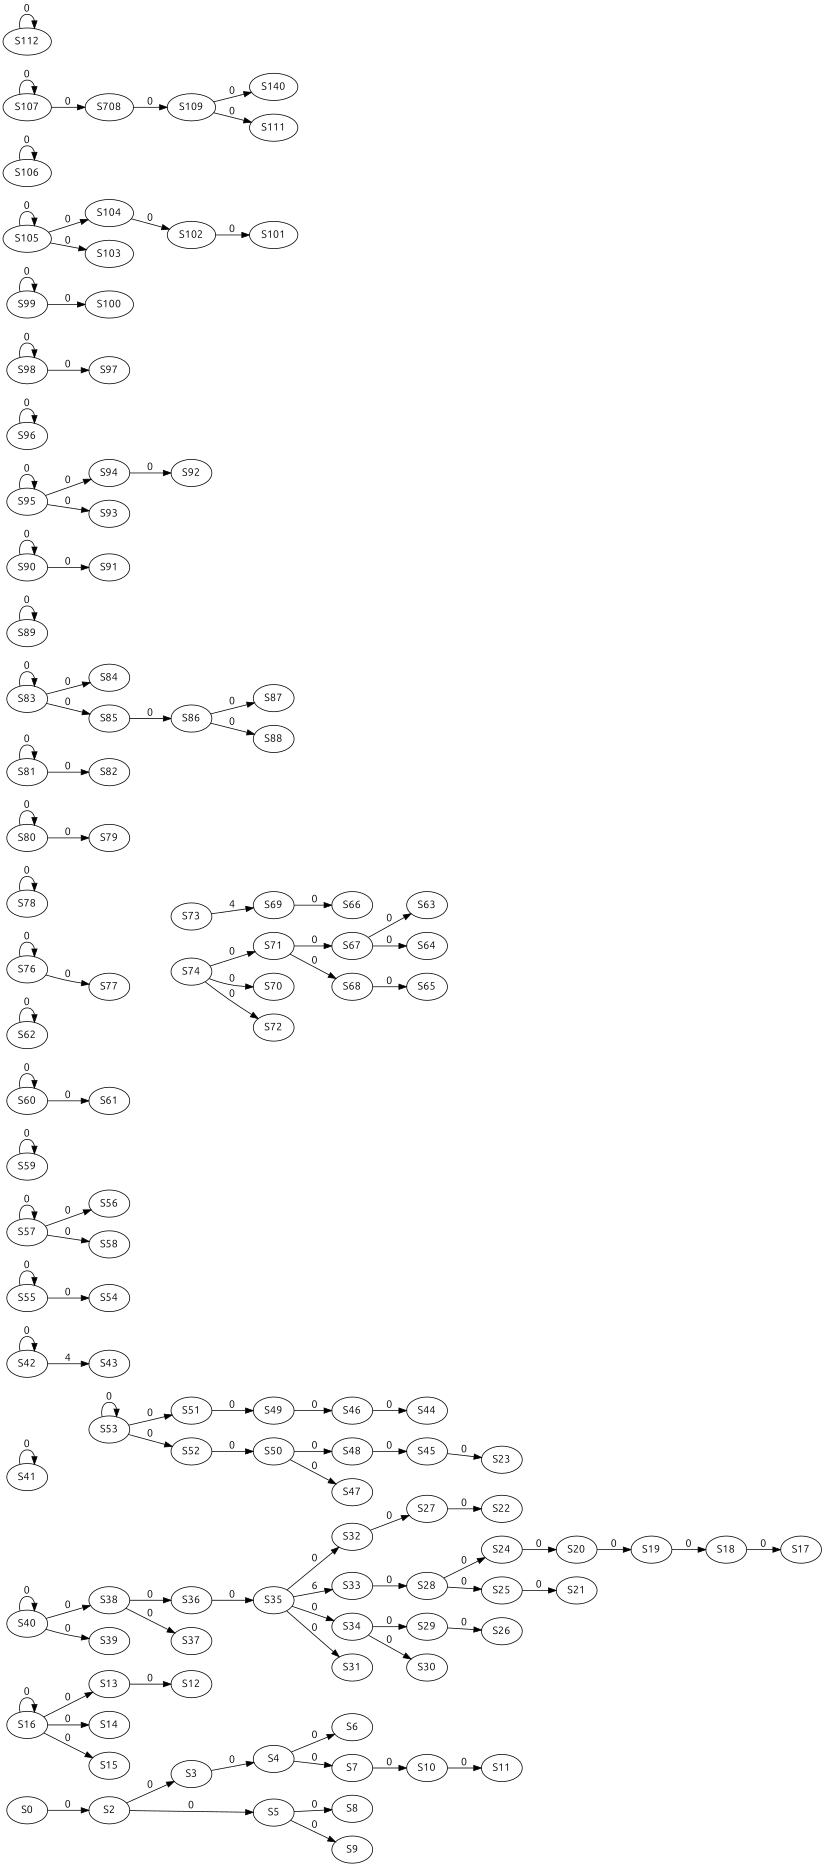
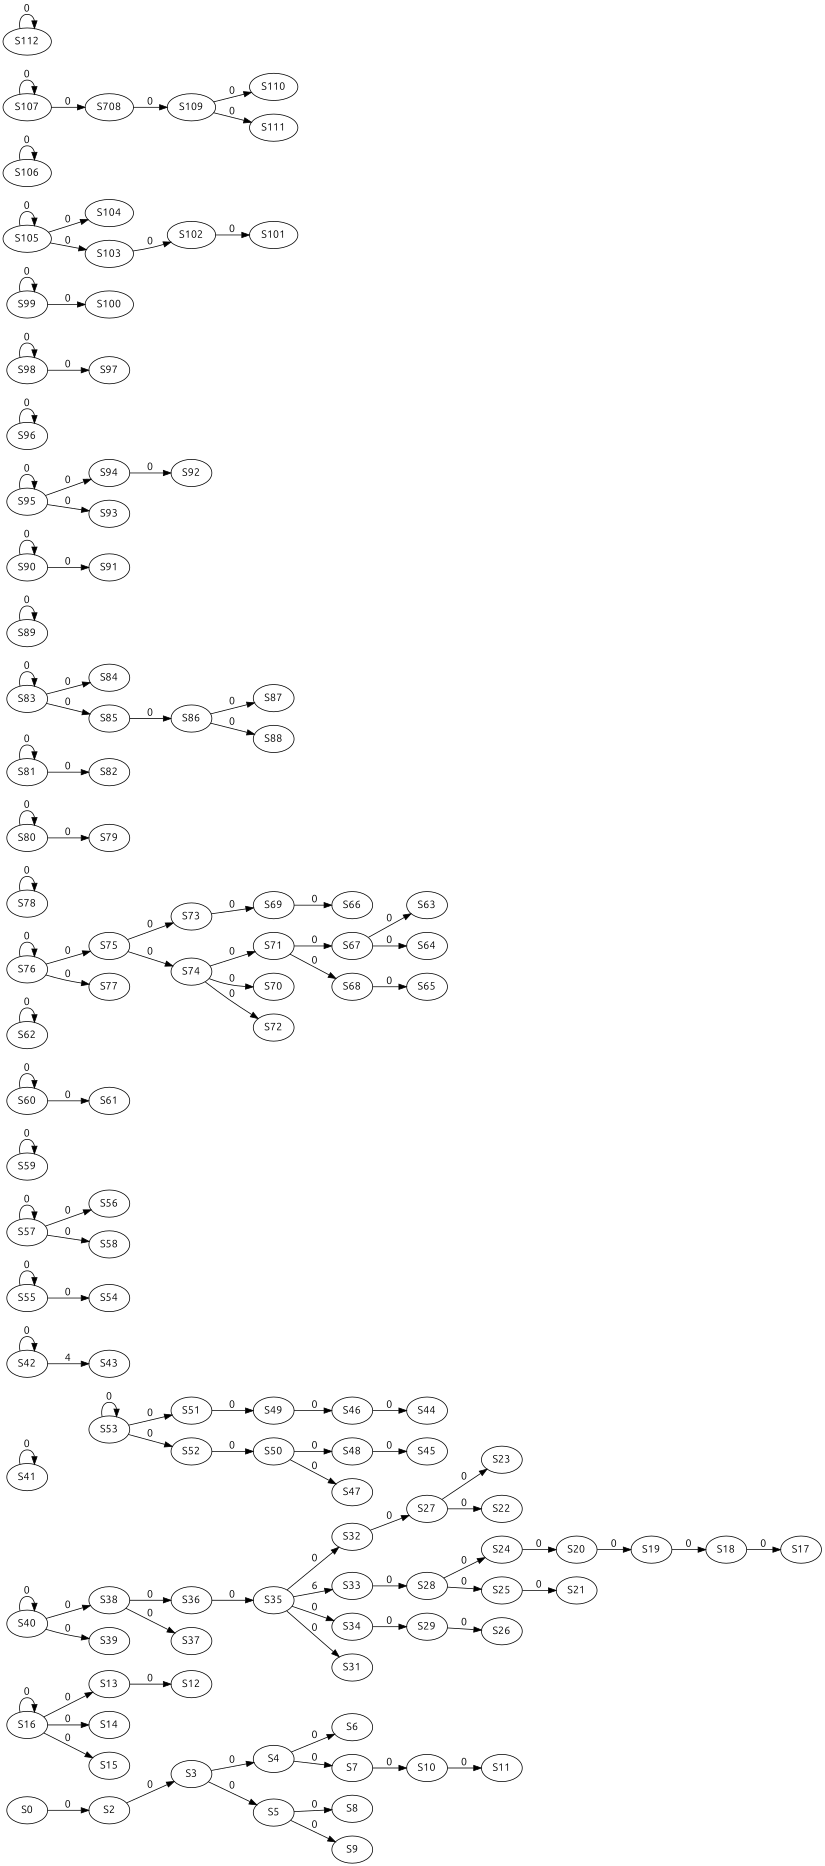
  strict digraph {
    fontname=Ubuntu
    rankdir=LR
    node [fontname=Ubuntu]
    edge [fontname=Ubuntu]
    n1 [label=S0]
    S2
    S3
    S4
    S5
    S6
    S7
    S8
    S9
    S10
    S11
    S13
    S12
    S16
    S14
    S15
    S18
    S17
    S19
    S20
    S24
    S25
    S21
    S27
    S22
    S23
    S28
    S29
    S26
    S32
    S33
    S34
-   S30
    S35
    S31
    S36
    S38
    S37
    S40
    S39
    S41
    S42
    S43
    S46
    S44
    S48
    S45
    S49
    S50
    S47
    S51
    S52
    S53
    S55
    S54
    S57
    S56
    S58
    S59
    S60
    S61
    S62
    S67
    S63
    S64
    S68
    S65
    S69
    S66
    S71
    S73
    S74
    S70
    S72
+   S75
    S76
    S77
    S78
    S80
    S79
    S81
    S82
    S83
    S84
    S85
    S86
    S87
    S88
    S89
    S90
    S91
    S94
    S92
    S95
    S93
    S96
    S98
    S97
    S99
    S100
    S102
    S101
    S104
    S105
    S103
    S106
    S107
    n108 [label=S708]
    S109
-   S110 [label=S140]
+   S110
    S111
    S112
    n1 -> S2 [label=0]
    S2 -> S3 [label=0]
    S3 -> S4 [label=0]
-   S2 -> S5 [label=0]
+   S3 -> S5 [label=0]
    S4 -> S6 [label=0]
    S4 -> S7 [label=0]
    S5 -> S8 [label=0]
    S5 -> S9 [label=0]
    S7 -> S10 [label=0]
    S10 -> S11 [label=0]
    S13 -> S12 [label=0]
    S16 -> S13 [label=0]
    S16 -> S16 [label=0]
    S16 -> S14 [label=0]
    S16 -> S15 [label=0]
    S18 -> S17 [label=0]
    S19 -> S18 [label=0]
    S20 -> S19 [label=0]
    S24 -> S20 [label=0]
    S25 -> S21 [label=0]
    S27 -> S22 [label=0]
-   S45 -> S23 [label=0]
+   S27 -> S23 [label=0]
    S28 -> S24 [label=0]
    S28 -> S25 [label=0]
    S29 -> S26 [label=0]
    S32 -> S27 [label=0]
    S33 -> S28 [label=0]
    S34 -> S29 [label=0]
-   S34 -> S30 [label=0]
    S35 -> S32 [label=0]
    S35 -> S33 [label=6]
    S35 -> S34 [label=0]
    S35 -> S31 [label=0]
    S36 -> S35 [label=0]
    S38 -> S36 [label=0]
    S38 -> S37 [label=0]
    S40 -> S38 [label=0]
    S40 -> S40 [label=0]
    S40 -> S39 [label=0]
    S41 -> S41 [label=0]
    S42 -> S42 [label=0]
    S42 -> S43 [label=4]
    S46 -> S44 [label=0]
    S48 -> S45 [label=0]
    S49 -> S46 [label=0]
    S50 -> S48 [label=0]
    S50 -> S47 [label=0]
    S51 -> S49 [label=0]
    S52 -> S50 [label=0]
    S53 -> S51 [label=0]
    S53 -> S52 [label=0]
    S53 -> S53 [label=0]
    S55 -> S55 [label=0]
    S55 -> S54 [label=0]
    S57 -> S57 [label=0]
    S57 -> S56 [label=0]
    S57 -> S58 [label=0]
    S59 -> S59 [label=0]
    S60 -> S60 [label=0]
    S60 -> S61 [label=0]
    S62 -> S62 [label=0]
    S67 -> S63 [label=0]
    S67 -> S64 [label=0]
    S68 -> S65 [label=0]
    S69 -> S66 [label=0]
    S71 -> S67 [label=0]
    S71 -> S68 [label=0]
-   S73 -> S69 [label=4]
+   S73 -> S69 [label=0]
    S74 -> S71 [label=0]
    S74 -> S70 [label=0]
    S74 -> S72 [label=0]
+   S75 -> S73 [label=0]
+   S75 -> S74 [label=0]
+   S76 -> S75 [label=0]
    S76 -> S76 [label=0]
    S76 -> S77 [label=0]
    S78 -> S78 [label=0]
    S80 -> S80 [label=0]
    S80 -> S79 [label=0]
    S81 -> S81 [label=0]
    S81 -> S82 [label=0]
    S83 -> S83 [label=0]
    S83 -> S84 [label=0]
    S83 -> S85 [label=0]
    S85 -> S86 [label=0]
    S86 -> S87 [label=0]
    S86 -> S88 [label=0]
    S89 -> S89 [label=0]
    S90 -> S90 [label=0]
    S90 -> S91 [label=0]
    S94 -> S92 [label=0]
    S95 -> S94 [label=0]
    S95 -> S95 [label=0]
    S95 -> S93 [label=0]
    S96 -> S96 [label=0]
    S98 -> S98 [label=0]
    S98 -> S97 [label=0]
    S99 -> S99 [label=0]
    S99 -> S100 [label=0]
    S102 -> S101 [label=0]
-   S104 -> S102 [label=0]
+   S103 -> S102 [label=0]
    S105 -> S104 [label=0]
    S105 -> S105 [label=0]
    S105 -> S103 [label=0]
    S106 -> S106 [label=0]
    S107 -> S107 [label=0]
    S107 -> n108 [label=0]
    n108 -> S109 [label=0]
    S109 -> S110 [label=0]
    S109 -> S111 [label=0]
    S112 -> S112 [label=0]
  }
